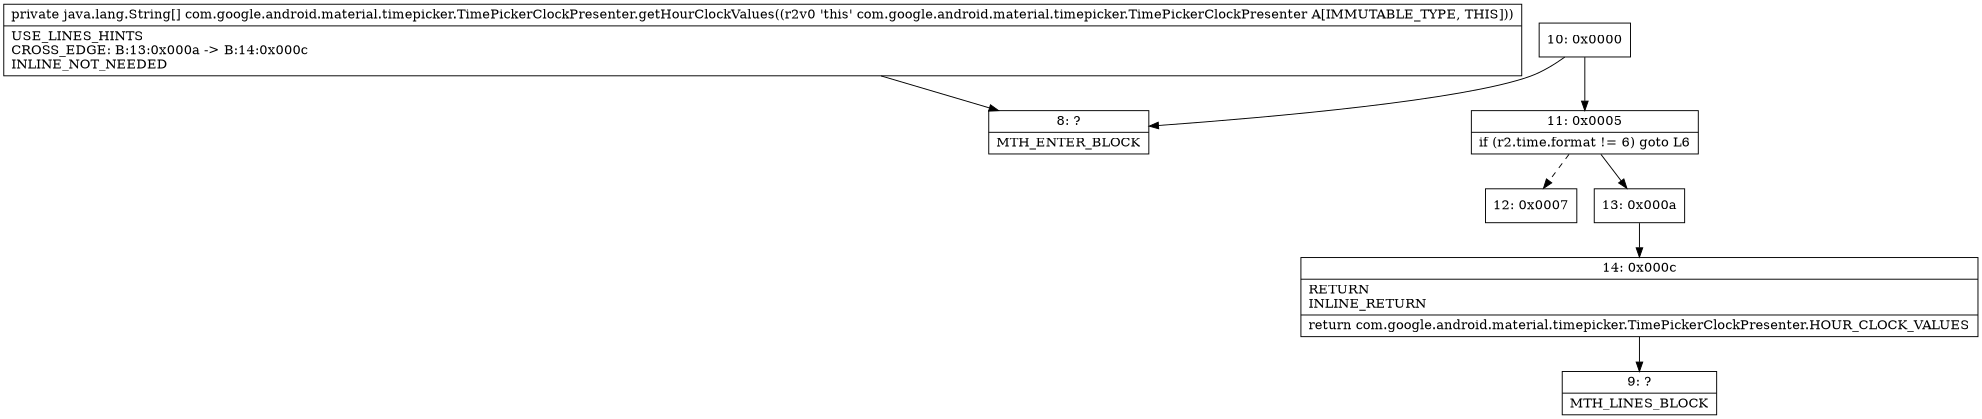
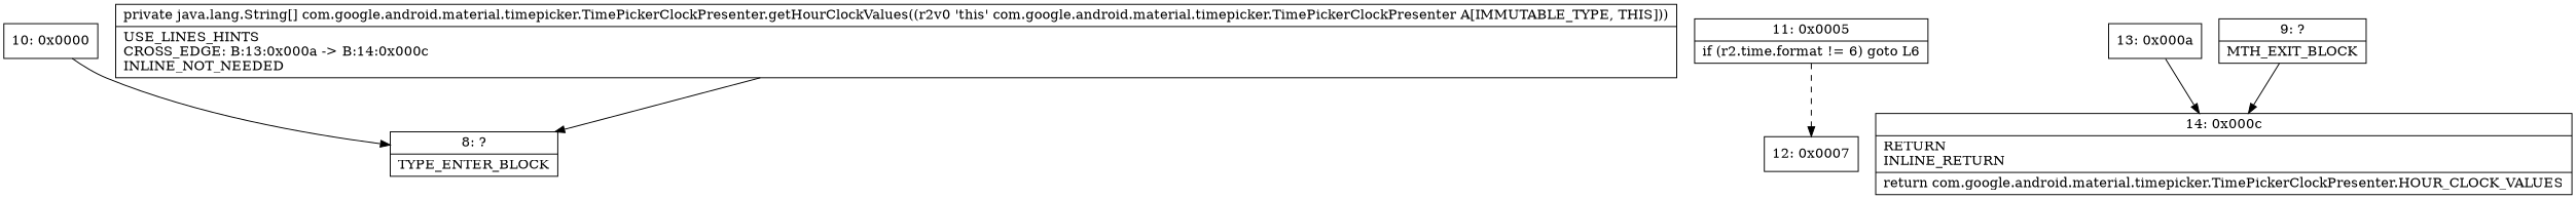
  digraph {
    node [shape=record]
-   n1 [label="{8\:\ ?|MTH_ENTER_BLOCK\l}"]
+   n1 [label="{8\:\ ?|TYPE_ENTER_BLOCK\l}"]
    n2 [label="{10\:\ 0x0000}"]
    n3 [label="{11\:\ 0x0005|if (r2.time.format != 6) goto L6\l}"]
    n4 [label="{12\:\ 0x0007}"]
    n5 [label="{13\:\ 0x000a}"]
    n6 [label="{14\:\ 0x000c|RETURN\lINLINE_RETURN\l|return com.google.android.material.timepicker.TimePickerClockPresenter.HOUR_CLOCK_VALUES\l}"]
-   n7 [label="{9\:\ ?|MTH_LINES_BLOCK\l}"]
+   n7 [label="{9\:\ ?|MTH_EXIT_BLOCK\l}"]
    n8 [label="{private java.lang.String[] com.google.android.material.timepicker.TimePickerClockPresenter.getHourClockValues((r2v0 'this' com.google.android.material.timepicker.TimePickerClockPresenter A[IMMUTABLE_TYPE, THIS]))  | USE_LINES_HINTS\lCROSS_EDGE: B:13:0x000a \-\> B:14:0x000c\lINLINE_NOT_NEEDED\l}"]
    n2 -> n1
-   n2 -> n3
    n3 -> n4 [style=dashed]
-   n3 -> n5
    n5 -> n6
-   n6 -> n7
+   n7 -> n6
    n8 -> n1
  }
